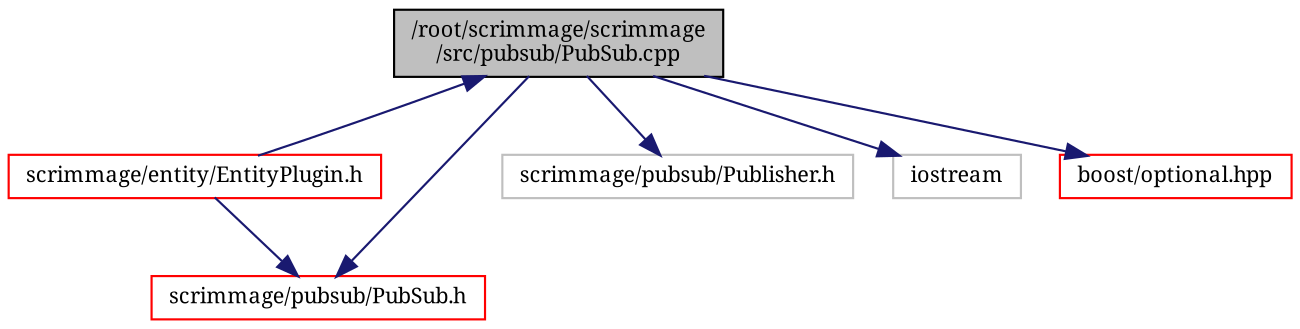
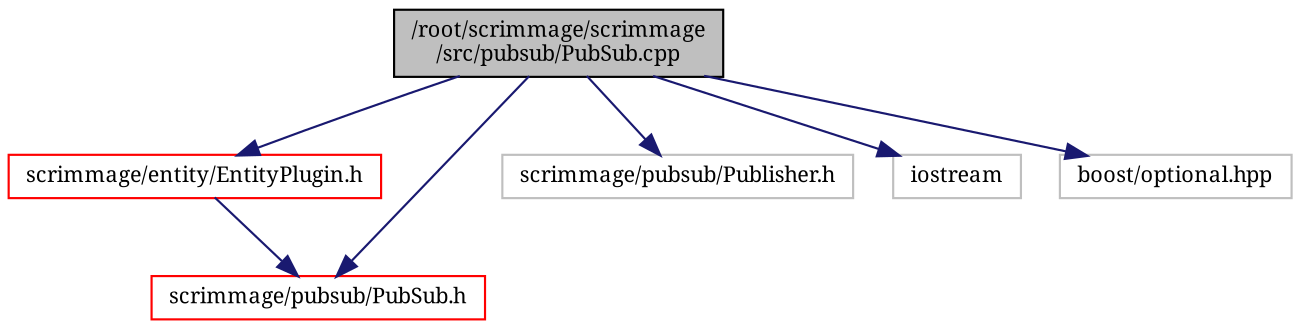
  digraph {
    fontname="Noto Serif"
    node [color=grey75 fillcolor=white fontname="Noto Serif" fontsize=10 shape=record style=filled]
    edge [color=midnightblue fontname="Noto Serif" fontsize=10 labelfontname=Helvetica labelfontsize=10 style=solid]
    n1 [color=black fillcolor=grey75 fontcolor=black height=0.2 label="/root/scrimmage/scrimmage\l/src/pubsub/PubSub.cpp" width=0.4]
    n2 [color=red height=0.2 label="scrimmage/entity/EntityPlugin.h" width=0.4]
    n3 [color=red height=0.2 label="scrimmage/pubsub/PubSub.h" width=0.4]
    n4 [height=0.2 label="scrimmage/pubsub/Publisher.h" width=0.4]
    n5 [height=0.2 label=iostream width=0.4]
-   n6 [color=red height=0.2 label="boost/optional.hpp" width=0.4]
-   n2 -> n1
+   n6 [height=0.2 label="boost/optional.hpp" width=0.4]
+   n1 -> n2
    n1 -> n3
    n1 -> n4
    n1 -> n5
    n1 -> n6
    n2 -> n3
  }
